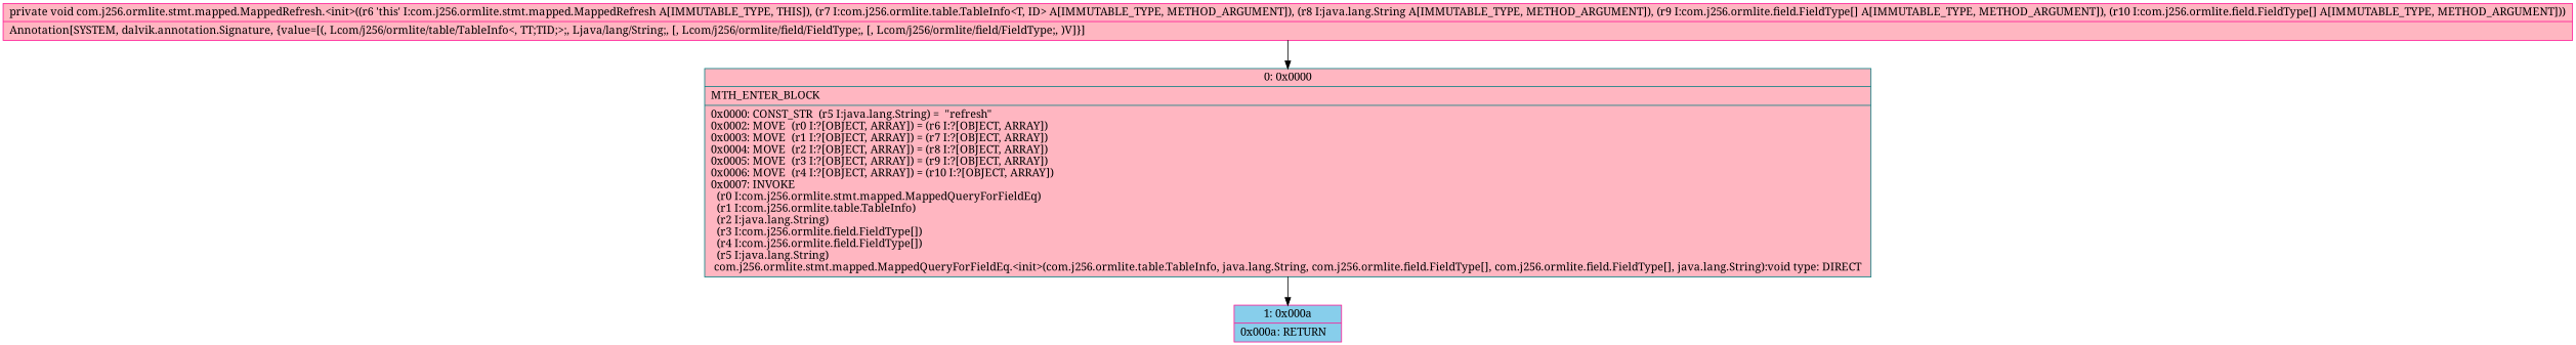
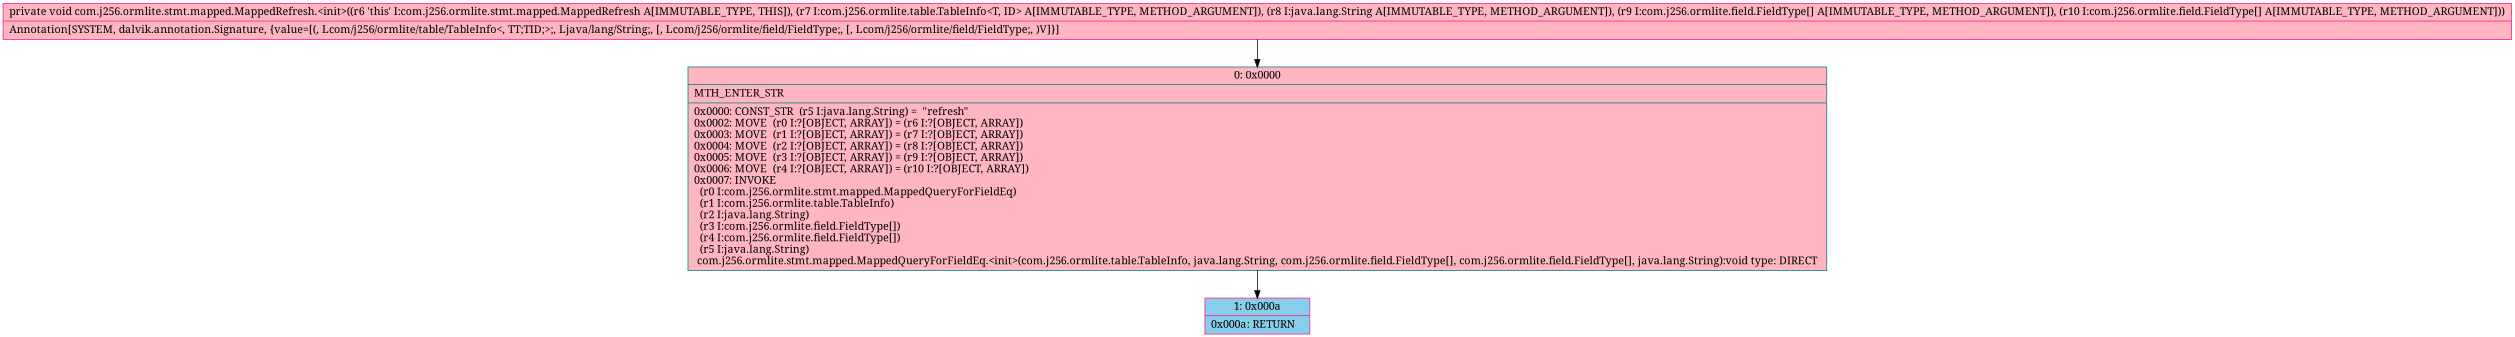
  digraph {
    fontname="Noto Serif"
    node [shape=record style=filled fillcolor=lightpink color=deeppink fontname="Noto Serif"]
    edge [fontname="Noto Serif"]
-   n1 [label="{0\:\ 0x0000|MTH_ENTER_BLOCK\l|0x0000: CONST_STR  (r5 I:java.lang.String) =  \"refresh\" \l0x0002: MOVE  (r0 I:?[OBJECT, ARRAY]) = (r6 I:?[OBJECT, ARRAY]) \l0x0003: MOVE  (r1 I:?[OBJECT, ARRAY]) = (r7 I:?[OBJECT, ARRAY]) \l0x0004: MOVE  (r2 I:?[OBJECT, ARRAY]) = (r8 I:?[OBJECT, ARRAY]) \l0x0005: MOVE  (r3 I:?[OBJECT, ARRAY]) = (r9 I:?[OBJECT, ARRAY]) \l0x0006: MOVE  (r4 I:?[OBJECT, ARRAY]) = (r10 I:?[OBJECT, ARRAY]) \l0x0007: INVOKE  \l  (r0 I:com.j256.ormlite.stmt.mapped.MappedQueryForFieldEq)\l  (r1 I:com.j256.ormlite.table.TableInfo)\l  (r2 I:java.lang.String)\l  (r3 I:com.j256.ormlite.field.FieldType[])\l  (r4 I:com.j256.ormlite.field.FieldType[])\l  (r5 I:java.lang.String)\l com.j256.ormlite.stmt.mapped.MappedQueryForFieldEq.\<init\>(com.j256.ormlite.table.TableInfo, java.lang.String, com.j256.ormlite.field.FieldType[], com.j256.ormlite.field.FieldType[], java.lang.String):void type: DIRECT \l}" color=teal]
+   n1 [label="{0\:\ 0x0000|MTH_ENTER_STR\l|0x0000: CONST_STR  (r5 I:java.lang.String) =  \"refresh\" \l0x0002: MOVE  (r0 I:?[OBJECT, ARRAY]) = (r6 I:?[OBJECT, ARRAY]) \l0x0003: MOVE  (r1 I:?[OBJECT, ARRAY]) = (r7 I:?[OBJECT, ARRAY]) \l0x0004: MOVE  (r2 I:?[OBJECT, ARRAY]) = (r8 I:?[OBJECT, ARRAY]) \l0x0005: MOVE  (r3 I:?[OBJECT, ARRAY]) = (r9 I:?[OBJECT, ARRAY]) \l0x0006: MOVE  (r4 I:?[OBJECT, ARRAY]) = (r10 I:?[OBJECT, ARRAY]) \l0x0007: INVOKE  \l  (r0 I:com.j256.ormlite.stmt.mapped.MappedQueryForFieldEq)\l  (r1 I:com.j256.ormlite.table.TableInfo)\l  (r2 I:java.lang.String)\l  (r3 I:com.j256.ormlite.field.FieldType[])\l  (r4 I:com.j256.ormlite.field.FieldType[])\l  (r5 I:java.lang.String)\l com.j256.ormlite.stmt.mapped.MappedQueryForFieldEq.\<init\>(com.j256.ormlite.table.TableInfo, java.lang.String, com.j256.ormlite.field.FieldType[], com.j256.ormlite.field.FieldType[], java.lang.String):void type: DIRECT \l}" color=teal]
    n2 [label="{1\:\ 0x000a|0x000a: RETURN   \l}" fillcolor=skyblue]
    n3 [label="{private void com.j256.ormlite.stmt.mapped.MappedRefresh.\<init\>((r6 'this' I:com.j256.ormlite.stmt.mapped.MappedRefresh A[IMMUTABLE_TYPE, THIS]), (r7 I:com.j256.ormlite.table.TableInfo\<T, ID\> A[IMMUTABLE_TYPE, METHOD_ARGUMENT]), (r8 I:java.lang.String A[IMMUTABLE_TYPE, METHOD_ARGUMENT]), (r9 I:com.j256.ormlite.field.FieldType[] A[IMMUTABLE_TYPE, METHOD_ARGUMENT]), (r10 I:com.j256.ormlite.field.FieldType[] A[IMMUTABLE_TYPE, METHOD_ARGUMENT]))  | Annotation[SYSTEM, dalvik.annotation.Signature, \{value=[(, Lcom\/j256\/ormlite\/table\/TableInfo\<, TT;TID;\>;, Ljava\/lang\/String;, [, Lcom\/j256\/ormlite\/field\/FieldType;, [, Lcom\/j256\/ormlite\/field\/FieldType;, )V]\}]\l}"]
    n1 -> n2
    n3 -> n1
  }
